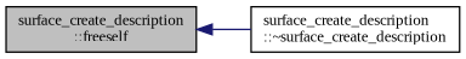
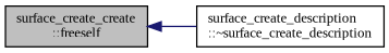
  digraph {
    rankdir=LR
    fontname="Liberation Serif"
    node [color=black fontname="Liberation Serif" fontsize=10 shape=record style=filled]
-   n1 [fillcolor=grey75 fontcolor=black height=0.2 label="surface_create_description\l::freeself" width=0.4]
+   n1 [fillcolor=grey75 fontcolor=black height=0.2 label="surface_create_create\l::freeself" width=0.4]
    n2 [fillcolor=white height=0.2 label="surface_create_description\l::~surface_create_description" width=0.4]
    n1 -> n2 [color=midnightblue dir=back fontname="Liberation Serif" fontsize=10 labelfontname=Helvetica labelfontsize=10 style=solid]
  }
